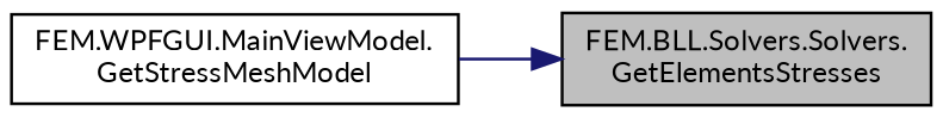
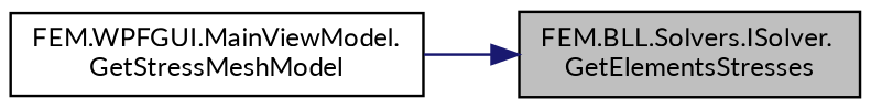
  digraph {
    rankdir=RL
    fontname=Lato
    node [color=black fontname=Lato fontsize=10 shape=record style=filled]
-   n1 [fillcolor=grey75 fontcolor=black height=0.2 label="FEM.BLL.Solvers.Solvers.\lGetElementsStresses" width=0.4]
+   n1 [fillcolor=grey75 fontcolor=black height=0.2 label="FEM.BLL.Solvers.ISolver.\lGetElementsStresses" width=0.4]
    n2 [fillcolor=white height=0.2 label="FEM.WPFGUI.MainViewModel.\lGetStressMeshModel" width=0.4]
    n1 -> n2 [color=midnightblue dir=back fontname=Lato fontsize=10 labelfontname=Helvetica labelfontsize=10 style=solid]
  }
